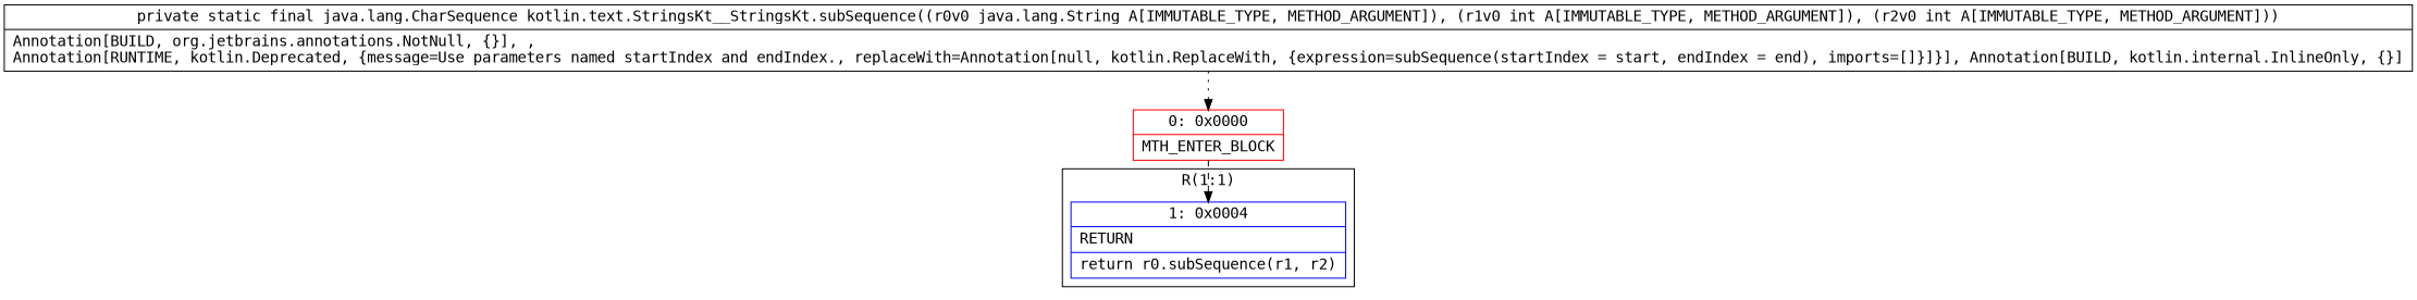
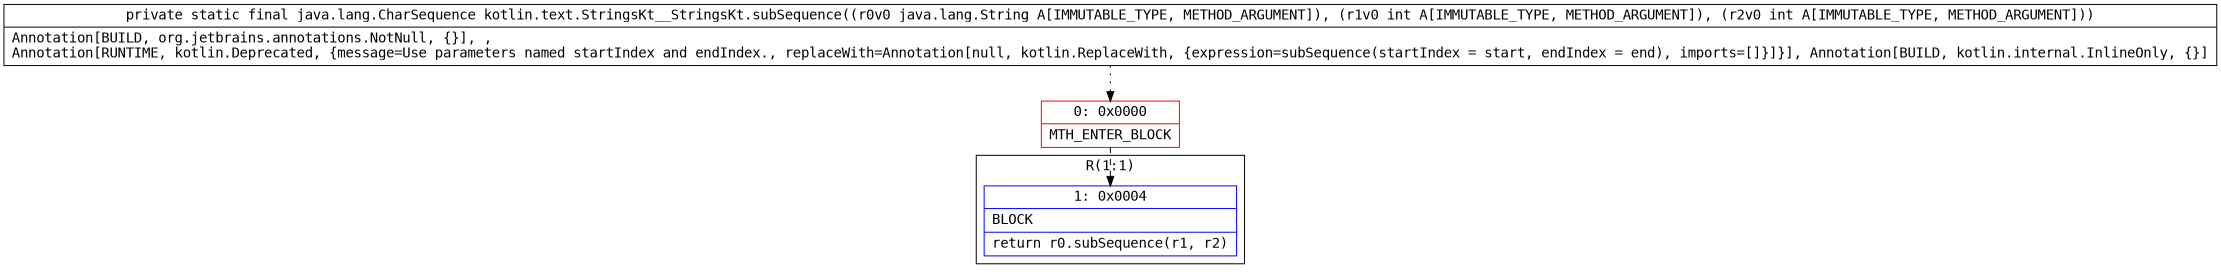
  digraph {
    fontname="DejaVu Sans Mono"
    node [shape=record fontname="DejaVu Sans Mono"]
    edge [fontname="DejaVu Sans Mono"]
-   n1 [color=blue label="{1\:\ 0x0004|RETURN\l|return r0.subSequence(r1, r2)\l}"]
+   n1 [color=blue label="{1\:\ 0x0004|BLOCK\l|return r0.subSequence(r1, r2)\l}"]
    n2 [color=red label="{0\:\ 0x0000|MTH_ENTER_BLOCK\l}"]
    n3 [label="{private static final java.lang.CharSequence kotlin.text.StringsKt__StringsKt.subSequence((r0v0 java.lang.String A[IMMUTABLE_TYPE, METHOD_ARGUMENT]), (r1v0 int A[IMMUTABLE_TYPE, METHOD_ARGUMENT]), (r2v0 int A[IMMUTABLE_TYPE, METHOD_ARGUMENT]))  | Annotation[BUILD, org.jetbrains.annotations.NotNull, \{\}], , \lAnnotation[RUNTIME, kotlin.Deprecated, \{message=Use parameters named startIndex and endIndex., replaceWith=Annotation[null, kotlin.ReplaceWith, \{expression=subSequence(startIndex = start, endIndex = end), imports=[]\}]\}], Annotation[BUILD, kotlin.internal.InlineOnly, \{\}]\l}"]
    subgraph cluster_1 {
      label="R(1:1)"
      n1
    }
    n2 -> n1 [style=dashed]
    n3 -> n2 [style=dotted]
  }
